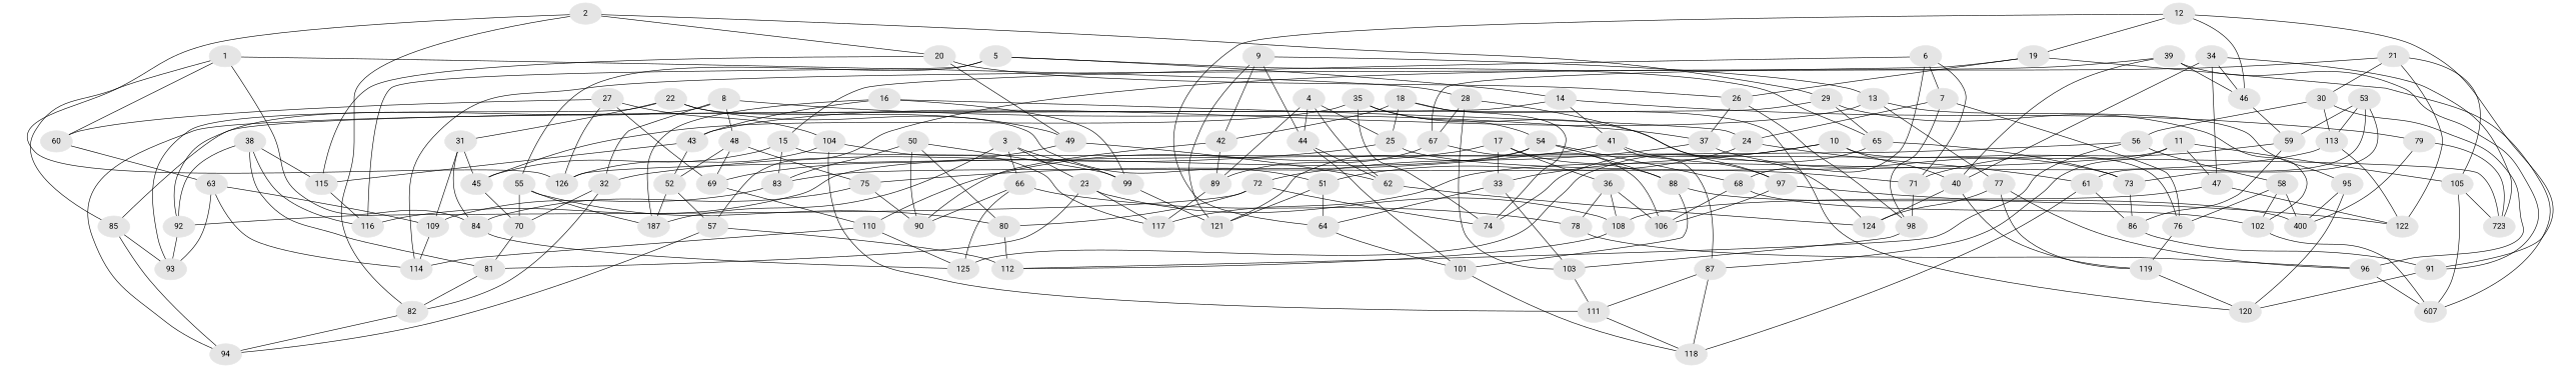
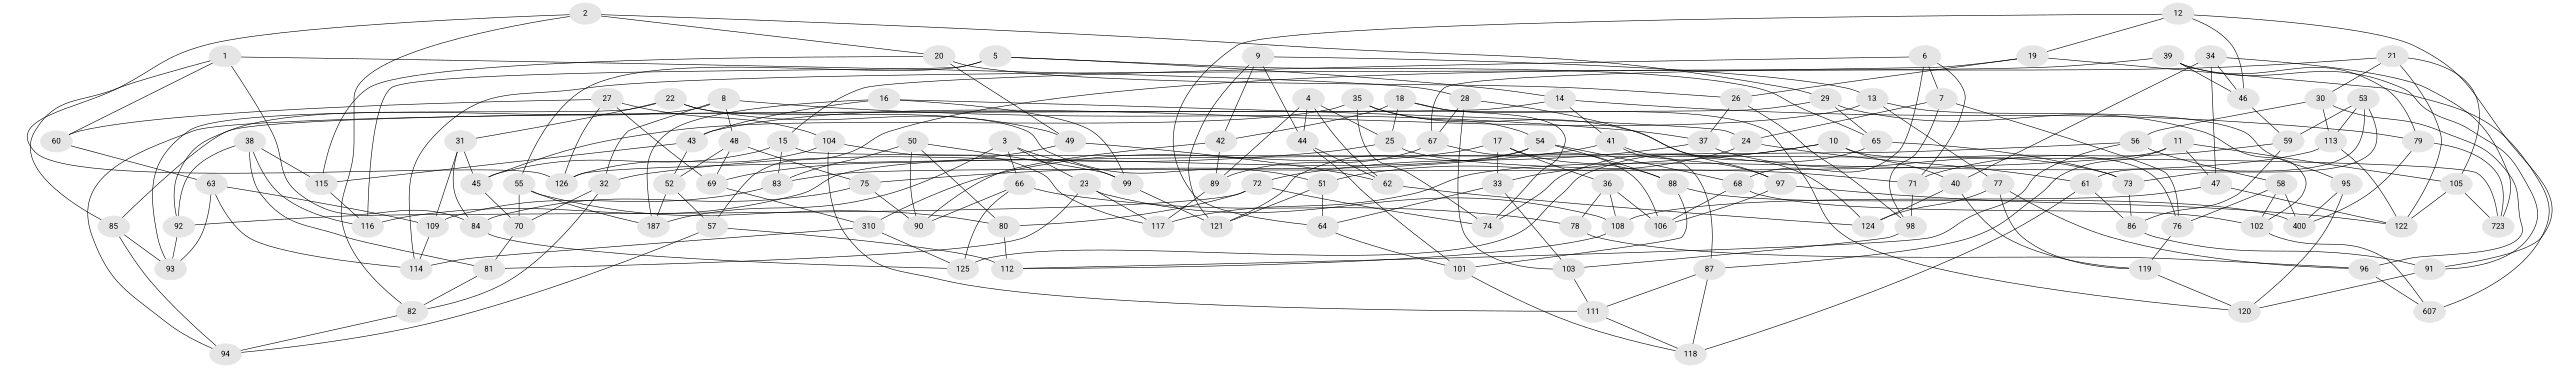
  graph {
    fontname=Roboto
    node [color=gray90 fontname=Roboto style=filled]
    edge [fontname=Roboto]
    1
    28
    60
    84
    85
    67
    97
    103
    63
    125
    94
    93
    2
    20
    29
    82
    126
    26
    49
    115
    65
    102
    3
    23
    66
    99
    n27 [label=187]
    81
    108
    117
    78
    90
    121
    4
    25
    44
    62
    89
    71
    32
    101
    124
    5
    14
    55
    116
    41
    79
    70
    80
    73
    6
    7
    15
    68
    24
    76
    98
    83
    45
    n61 [label=723]
    106
    51
    61
    119
    8
    37
    48
    92
    72
    69
    75
    52
    9
    13
    42
    43
    77
    95
    10
    33
    40
    74
    64
    11
    47
    87
    105
    122
    109
    118
    111
    n93 [label=607]
    12
    19
    46
    91
    59
    120
    96
    n101 [label=400]
    16
    17
    36
    88
-   110
+   110 [label=310]
    114
    18
    21
    30
    57
    56
    113
    112
    22
    31
    86
    27
    104
    58
    34
    35
    54
    38
    39
    50
    53
    1 -- 28
    1 -- 60
    1 -- 84
    1 -- 85
    28 -- 67
    28 -- 97
    28 -- 103
    60 -- 63
    84 -- 125
    85 -- 94
    85 -- 93
    67 -- 89
    67 -- 106
    97 -- 106
    97 -- 122
    103 -- 111
    63 -- 93
    63 -- 109
    63 -- 114
    2 -- 20
    2 -- 29
    2 -- 82
    2 -- 126
    20 -- 26
    20 -- 49
    20 -- 115
    29 -- 85
    29 -- 65
    29 -- 102
    82 -- 94
    26 -- 98
    26 -- 37
    49 -- 62
    49 -- 69
    115 -- 116
    65 -- 125
    65 -- 73
    102 -- n93
    3 -- 23
    3 -- 66
    3 -- 99
    3 -- n27
    23 -- 81
    23 -- 108
    23 -- 117
    66 -- 125
    66 -- 78
    66 -- 90
    99 -- 121
    81 -- 82
    108 -- 112
    78 -- 96
    4 -- 25
    4 -- 44
    4 -- 62
    4 -- 89
    25 -- 71
    25 -- 32
    44 -- 62
    44 -- 101
    62 -- 124
    89 -- 117
    71 -- 98
    32 -- 82
    32 -- 70
    101 -- 118
    5 -- 65
    5 -- 14
    5 -- 55
    5 -- 116
    14 -- 94
    14 -- 41
    14 -- 79
    55 -- n27
    55 -- 70
    55 -- 80
    41 -- 97
    41 -- 75
    41 -- 87
    79 -- n61
    79 -- n101
    70 -- 81
    80 -- 112
    73 -- 86
    6 -- 71
    6 -- 7
    6 -- 15
    6 -- 68
    7 -- 24
    7 -- 76
    7 -- 98
    15 -- 83
    15 -- 45
    15 -- n61
    68 -- 102
    68 -- 106
    24 -- 51
    24 -- 61
    76 -- 119
    98 -- 103
    83 -- 109
    45 -- 70
    51 -- 121
    51 -- 64
    61 -- 118
    61 -- 86
    119 -- 120
    8 -- 32
    8 -- 37
    8 -- 48
    8 -- 92
    37 -- 73
    37 -- 72
    48 -- 69
    48 -- 75
    48 -- 52
    92 -- 93
    72 -- 80
    72 -- 92
    72 -- 74
    69 -- 110
    75 -- 84
    75 -- 90
    52 -- n27
    52 -- 57
    9 -- 121
    9 -- 44
    9 -- 13
    9 -- 42
    13 -- 43
    13 -- 77
    13 -- 95
    42 -- 90
    42 -- 89
    43 -- 115
    43 -- 52
    77 -- 124
    77 -- 119
    77 -- 96
    95 -- 120
    95 -- n101
    10 -- 76
    10 -- 33
    10 -- 40
    10 -- 74
    33 -- 103
    33 -- 64
    40 -- 124
    40 -- 119
    64 -- 101
    11 -- 83
    11 -- 47
    11 -- 87
    11 -- 105
    47 -- 108
    47 -- 122
    87 -- 118
    87 -- 111
    105 -- n61
-   105 -- n93
+   105 -- 122
    109 -- 114
    111 -- 118
    12 -- 64
    12 -- 19
    12 -- 46
    12 -- 91
    19 -- 67
    19 -- 26
    19 -- n93
    46 -- 59
    91 -- 120
    59 -- 71
    59 -- 86
    96 -- n93
    16 -- 99
    16 -- n27
    16 -- 24
    16 -- 43
    17 -- 33
    17 -- 36
    17 -- 88
    17 -- 110
    36 -- 108
    36 -- 78
    36 -- 106
    88 -- 101
    88 -- n101
    110 -- 125
    110 -- 114
    18 -- 25
    18 -- 42
    18 -- 74
    18 -- 120
    21 -- 105
    21 -- 122
    21 -- 30
    21 -- 57
    30 -- 96
    30 -- 56
    30 -- 113
    57 -- 94
    57 -- 112
    56 -- 126
    56 -- 112
    56 -- 58
    113 -- 117
    113 -- 122
    22 -- 93
    22 -- 49
    22 -- 51
    22 -- 31
    31 -- 84
    31 -- 45
    31 -- 109
    86 -- 91
    27 -- 60
    27 -- 126
    27 -- 69
    27 -- 104
    104 -- 126
    104 -- 117
    104 -- 111
    58 -- 102
    58 -- 76
    58 -- n101
    34 -- n61
    34 -- 40
    34 -- 47
    34 -- 46
    35 -- 124
    35 -- 45
    35 -- 74
    35 -- 54
    54 -- 121
    54 -- 116
    54 -- 68
    54 -- 88
    38 -- 115
    38 -- 81
    38 -- 116
    38 -- 92
-   39 -- 40
+   39 -- 79
    39 -- 46
    39 -- 91
    39 -- 114
    50 -- 99
    50 -- 90
    50 -- 80
    50 -- 83
    53 -- 73
    53 -- 61
    53 -- 59
    53 -- 113
  }
